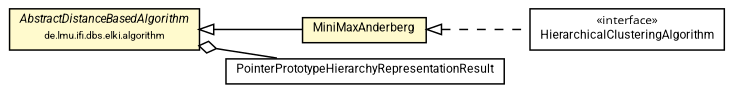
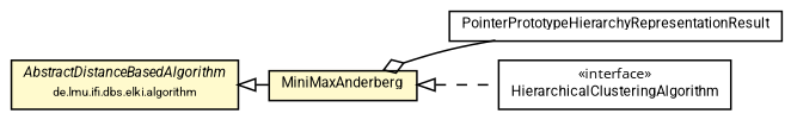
  digraph {
    fontname="Open Sans"
    nodesep=0.15
    rankdir=LR
    ranksep=0.25
    node [fontcolor=black fontname="Open Sans" fontsize=8 margin=0 shape=plaintext]
    edge [arrowtail=empty color=black dir=back fontname="Open Sans" fontsize=7 labelfontname=Roboto labelfontsize=7]
    n1 [height=0 label=<<table title="de.lmu.ifi.dbs.elki.algorithm.clustering.hierarchical.MiniMaxAnderberg" border="0" cellborder="1" cellspacing="0" cellpadding="2" bgcolor="lemonChiffon" href="MiniMaxAnderberg.html" target="_parent"> 		<tr><td><table border="0" cellspacing="0" cellpadding="1"> 		<tr><td align="center" balign="center"> <font face="Roboto">MiniMaxAnderberg</font> </td></tr> 		</table></td></tr> 		</table>> width=0]
    n2 [height=0 label=<<table title="de.lmu.ifi.dbs.elki.algorithm.clustering.hierarchical.PointerPrototypeHierarchyRepresentationResult" border="0" cellborder="1" cellspacing="0" cellpadding="2" href="PointerPrototypeHierarchyRepresentationResult.html" target="_parent"> 		<tr><td><table border="0" cellspacing="0" cellpadding="1"> 		<tr><td align="center" balign="center"> <font face="Roboto">PointerPrototypeHierarchyRepresentationResult</font> </td></tr> 		</table></td></tr> 		</table>> width=0]
    n3 [height=0 label=<<table title="de.lmu.ifi.dbs.elki.algorithm.clustering.hierarchical.HierarchicalClusteringAlgorithm" border="0" cellborder="1" cellspacing="0" cellpadding="2" href="HierarchicalClusteringAlgorithm.html" target="_parent"> 		<tr><td><table border="0" cellspacing="0" cellpadding="1"> 		<tr><td align="center" balign="center"> &#171;interface&#187; </td></tr> 		<tr><td align="center" balign="center"> <font face="Roboto">HierarchicalClusteringAlgorithm</font> </td></tr> 		</table></td></tr> 		</table>> width=0]
    n4 [height=0 label=<<table title="de.lmu.ifi.dbs.elki.algorithm.AbstractDistanceBasedAlgorithm" border="0" cellborder="1" cellspacing="0" cellpadding="2" bgcolor="LemonChiffon" href="../../AbstractDistanceBasedAlgorithm.html" target="_parent"> 		<tr><td><table border="0" cellspacing="0" cellpadding="1"> 		<tr><td align="center" balign="center"> <font face="Roboto"><i>AbstractDistanceBasedAlgorithm</i></font> </td></tr> 		<tr><td align="center" balign="center"> <font face="Roboto" point-size="7.0">de.lmu.ifi.dbs.elki.algorithm</font> </td></tr> 		</table></td></tr> 		</table>> width=0]
-   n4 -> n2 [arrowhead=none arrowtail=ediamond weight=4]
+   n1 -> n2 [arrowhead=none arrowtail=ediamond weight=4]
    n1 -> n3 [style=dashed weight=9]
    n4 -> n1 [weight=10]
  }
